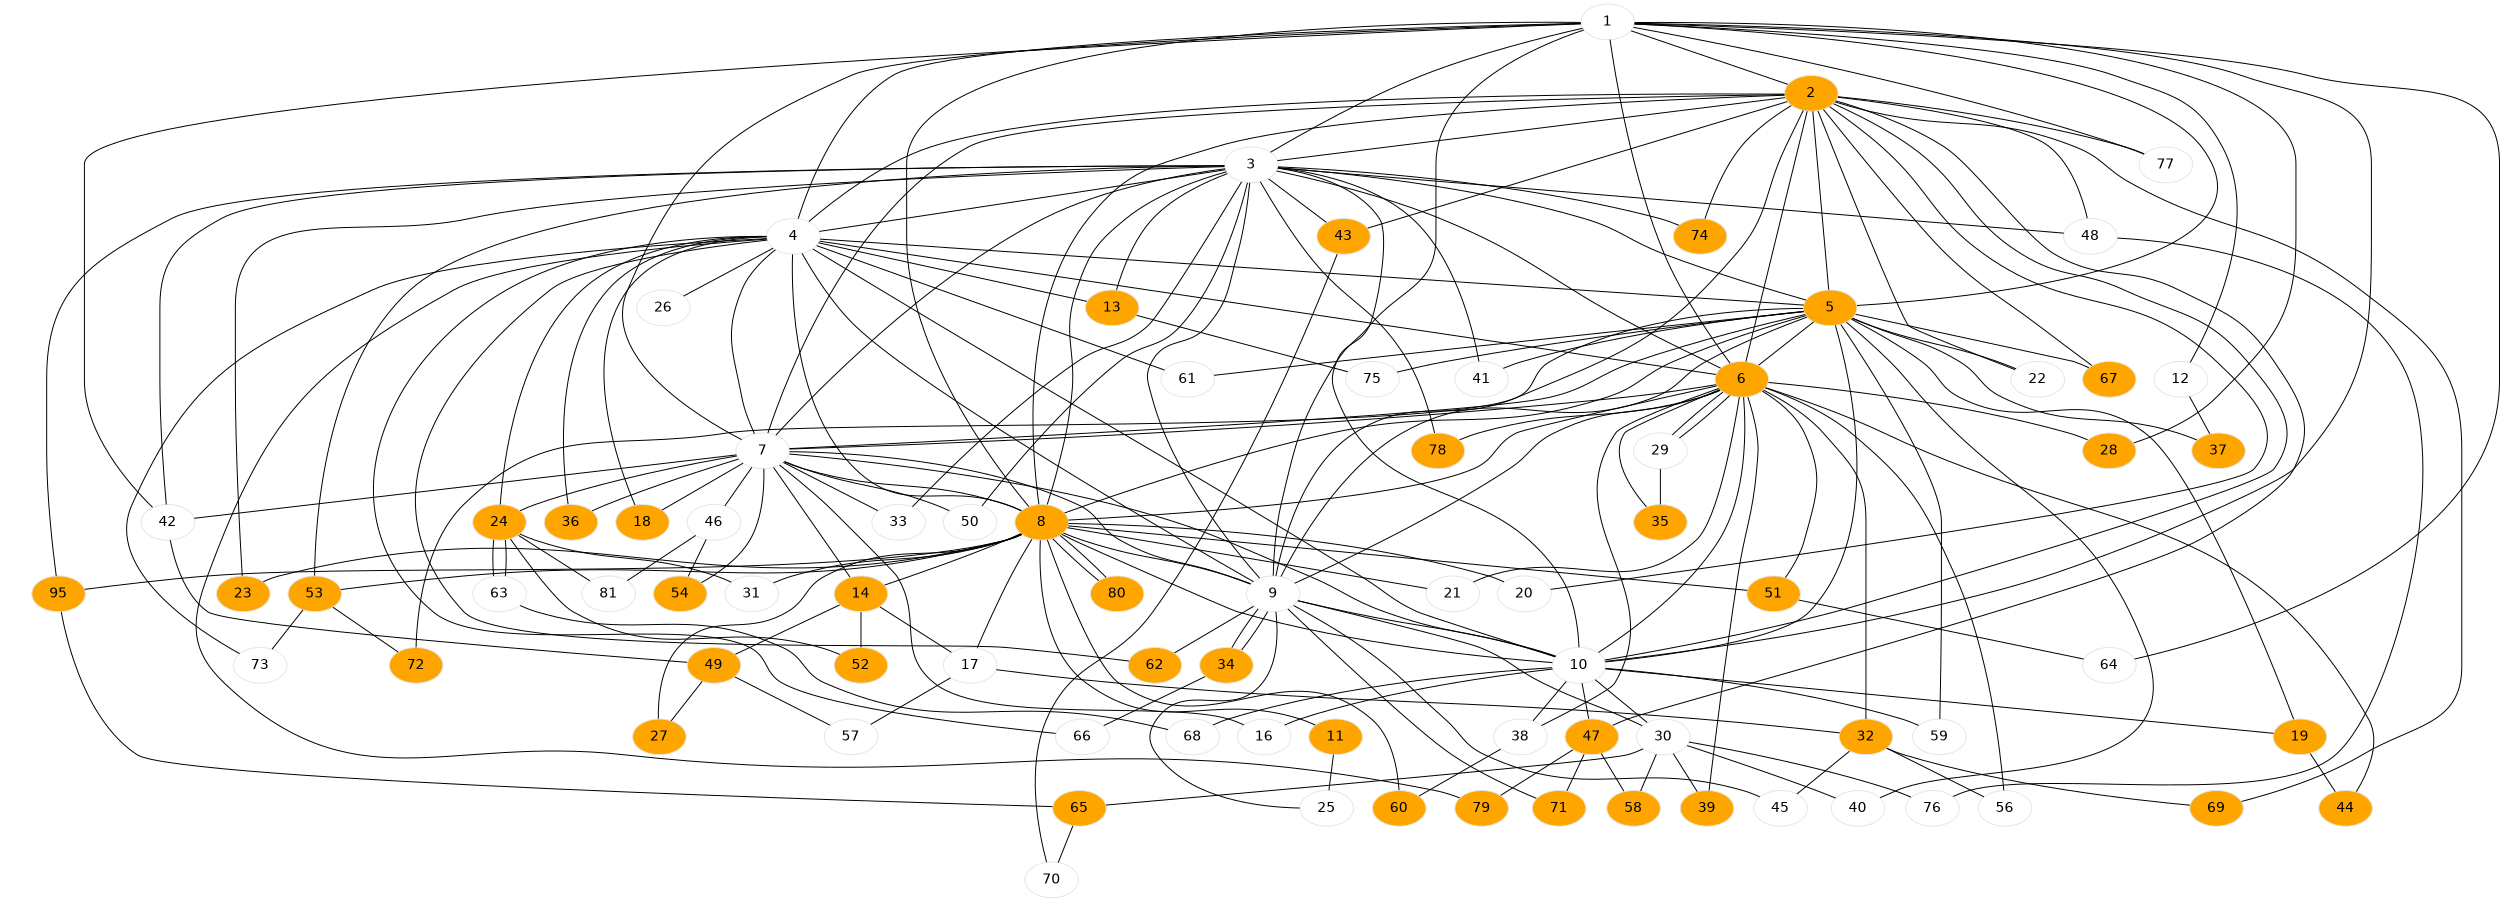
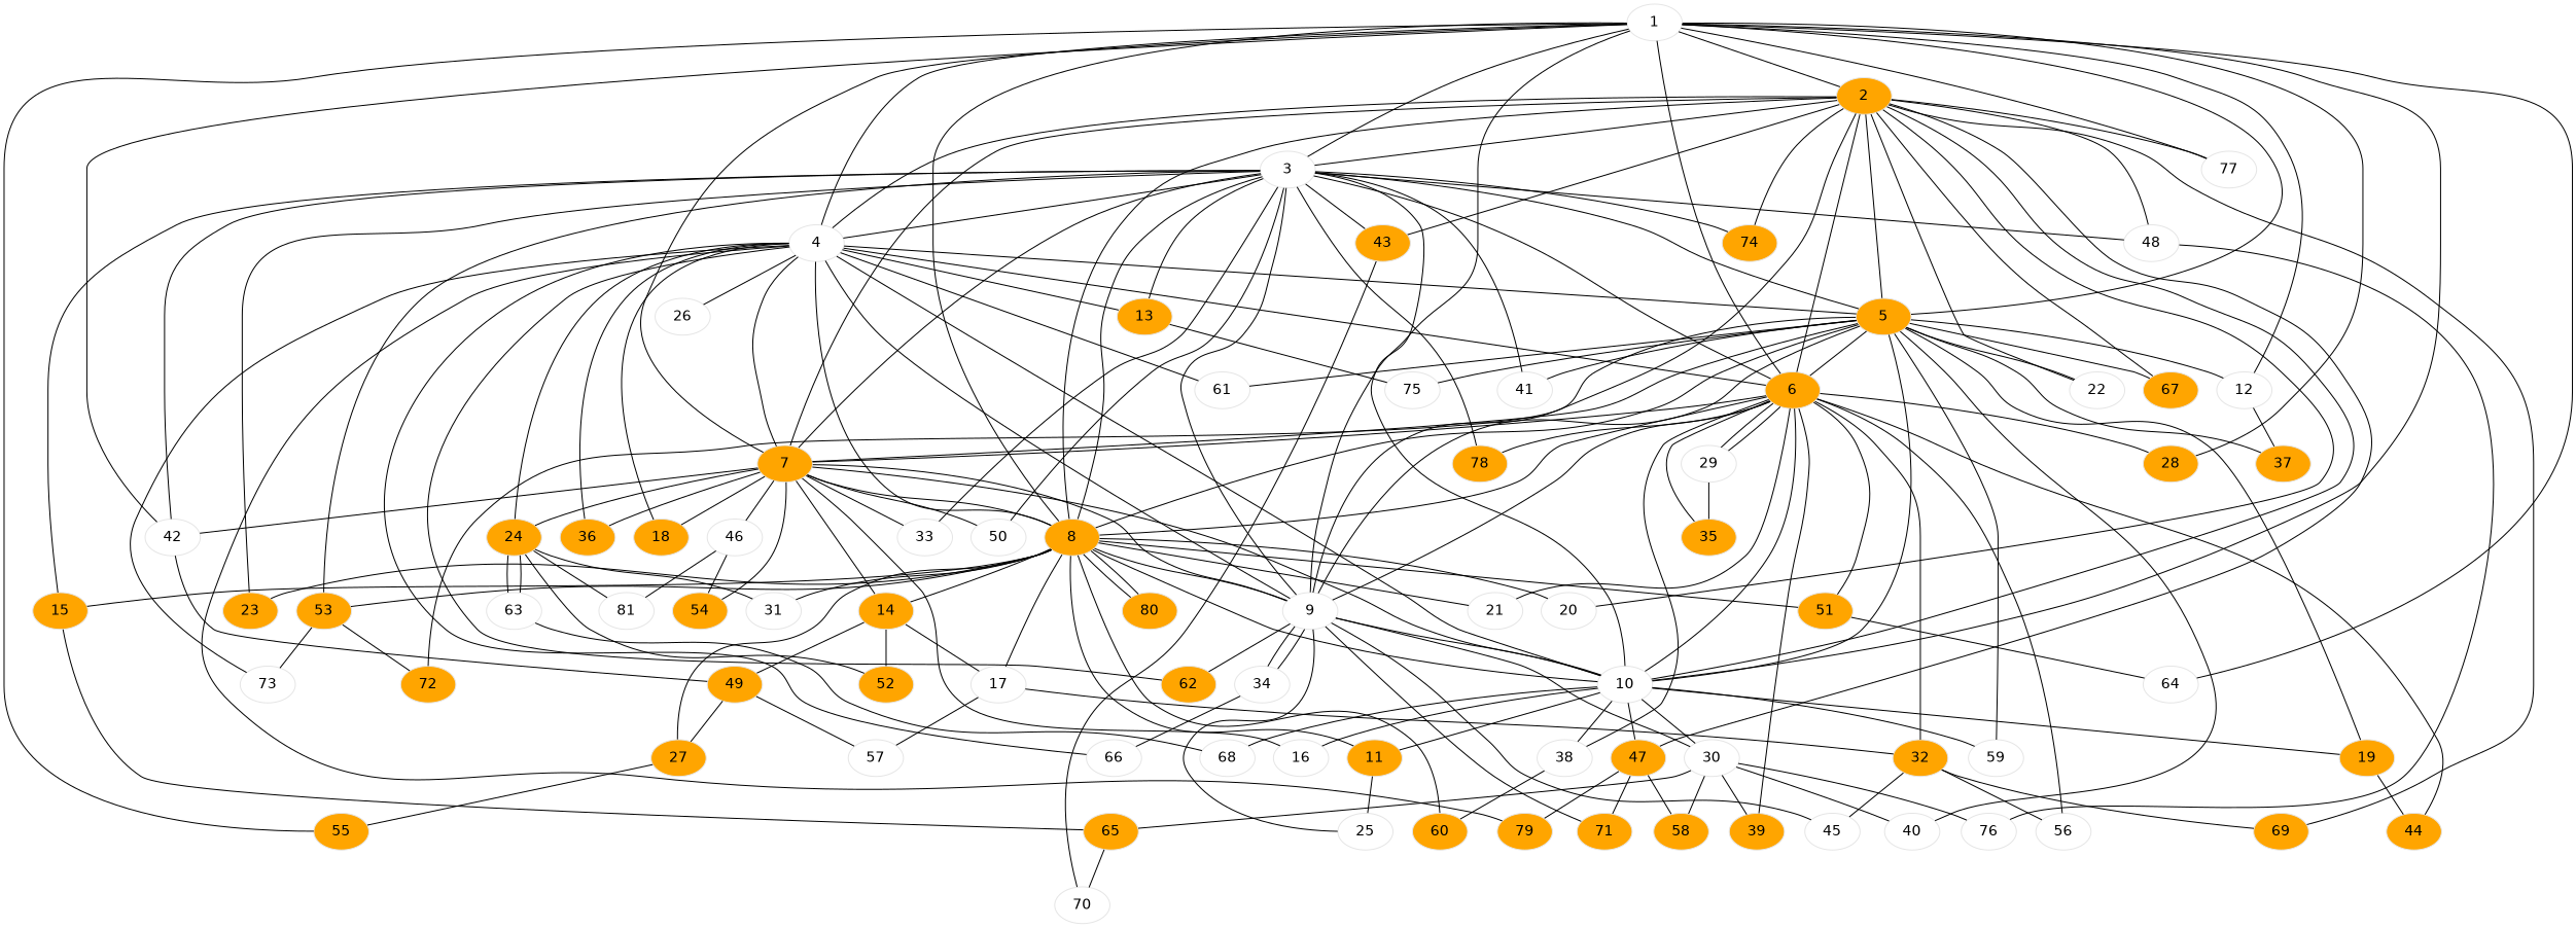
  graph {
    fontname="DejaVu Sans"
    node [color=gray90 fillcolor=orange fontname="DejaVu Sans" style=filled]
    edge [fontname="DejaVu Sans"]
    1 [fillcolor=white]
    2
    3 [fillcolor=white]
    4 [fillcolor=white]
    5
    6
-   7 [fillcolor=white]
+   7
    8
    9 [fillcolor=white]
    10 [fillcolor=white]
    12 [fillcolor=white]
    28
+   55
    64 [fillcolor=white]
    77 [fillcolor=white]
    42 [fillcolor=white]
    20 [fillcolor=white]
    22 [fillcolor=white]
    43
    47
    48 [fillcolor=white]
    67
    69
    74
    13
-   15 [label=95]
+   15
    23
    33 [fillcolor=white]
    41 [fillcolor=white]
    50 [fillcolor=white]
    53
    78
    26 [fillcolor=white]
    18
    24
    36
    61 [fillcolor=white]
    62
    66 [fillcolor=white]
    73 [fillcolor=white]
    79
    19
    37
    40 [fillcolor=white]
    59 [fillcolor=white]
    72
    75 [fillcolor=white]
    21 [fillcolor=white]
    29 [fillcolor=white]
    32
    35
    38 [fillcolor=white]
    39
    44
    51
    56 [fillcolor=white]
    14
    16 [fillcolor=white]
    46 [fillcolor=white]
    54
    11
    17 [fillcolor=white]
    27
    31 [fillcolor=white]
    60
    80
    25 [fillcolor=white]
    30 [fillcolor=white]
-   34
+   34 [fillcolor=white]
    45 [fillcolor=white]
    71
    68 [fillcolor=white]
    70 [fillcolor=white]
    58
    76 [fillcolor=white]
    65
    49
    52
    63 [fillcolor=white]
    81 [fillcolor=white]
    57 [fillcolor=white]
    1 -- 2
    1 -- 3
    1 -- 4
    1 -- 5
    1 -- 6
    1 -- 7
    1 -- 8
    1 -- 9
    1 -- 10
    1 -- 12
    1 -- 28
+   1 -- 55
    1 -- 64
    1 -- 77
    1 -- 42
    2 -- 3
    2 -- 4
    2 -- 5
    2 -- 6
    2 -- 7
    2 -- 8
    2 -- 9
    2 -- 10
    2 -- 77
    2 -- 20
    2 -- 22
    2 -- 43
    2 -- 47
    2 -- 48
    2 -- 67
    2 -- 69
    2 -- 74
    3 -- 4
    3 -- 5
    3 -- 6
    3 -- 7
    3 -- 8
    3 -- 9
    3 -- 10
    3 -- 42
    3 -- 43
    3 -- 48
    3 -- 74
    3 -- 13
    3 -- 15
    3 -- 23
    3 -- 33
    3 -- 41
    3 -- 50
    3 -- 53
    3 -- 78
    4 -- 5
    4 -- 6
    4 -- 7
    4 -- 8
    4 -- 9
    4 -- 10
    4 -- 13
    4 -- 26
    4 -- 18
    4 -- 24
    4 -- 36
    4 -- 61
    4 -- 62
    4 -- 66
    4 -- 73
    4 -- 79
    5 -- 6
    5 -- 7
    5 -- 8
    5 -- 9
    5 -- 10
+   5 -- 12
    5 -- 22
    5 -- 67
    5 -- 41
    5 -- 61
    5 -- 19
    5 -- 37
    5 -- 40
    5 -- 59
    5 -- 72
    5 -- 75
    6 -- 7
    6 -- 8
    6 -- 9
    6 -- 10
    6 -- 28
    6 -- 78
    6 -- 21
    6 -- 29
    6 -- 29
    6 -- 32
    6 -- 35
    6 -- 38
    6 -- 39
    6 -- 44
    6 -- 51
    6 -- 56
    7 -- 8
    7 -- 9
    7 -- 10
    7 -- 42
    7 -- 33
    7 -- 50
    7 -- 18
    7 -- 24
    7 -- 36
    7 -- 14
    7 -- 16
    7 -- 46
    7 -- 54
    8 -- 9
    8 -- 10
    8 -- 20
    8 -- 15
    8 -- 23
    8 -- 53
    8 -- 21
    8 -- 51
    8 -- 14
    8 -- 11
    8 -- 17
    8 -- 27
    8 -- 31
    8 -- 60
    8 -- 80
    8 -- 80
    9 -- 10
    9 -- 62
    9 -- 25
    9 -- 30
    9 -- 34
    9 -- 34
    9 -- 45
    9 -- 71
    10 -- 47
    10 -- 19
    10 -- 59
    10 -- 38
    10 -- 16
+   10 -- 11
    10 -- 30
    10 -- 68
    12 -- 37
    42 -- 49
    43 -- 70
    47 -- 79
    47 -- 71
    47 -- 58
    48 -- 76
    13 -- 75
    15 -- 65
    53 -- 73
    53 -- 72
    24 -- 31
    24 -- 52
    24 -- 63
    24 -- 63
    24 -- 81
    19 -- 44
    29 -- 35
    32 -- 69
    32 -- 56
    32 -- 45
    38 -- 60
    51 -- 64
    14 -- 17
    14 -- 49
    14 -- 52
    46 -- 54
    46 -- 81
    11 -- 25
    17 -- 32
    17 -- 57
+   27 -- 55
    30 -- 40
    30 -- 39
    30 -- 58
    30 -- 76
    30 -- 65
    34 -- 66
    65 -- 70
    49 -- 27
    49 -- 57
    63 -- 68
  }
